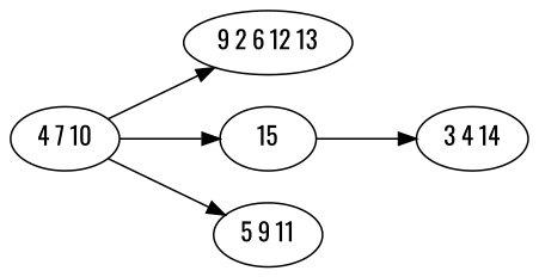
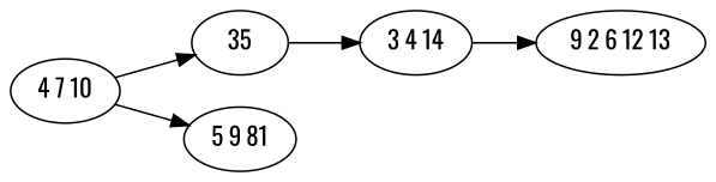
  digraph {
    fontname=Oswald
    rankdir=LR
    node [fontname=Oswald]
    edge [fontname=Oswald]
    n1 [label="4 7 10"]
    n2 [label="9 2 6 12 13"]
-   n3 [label=15]
-   n4 [label="5 9 11"]
+   n3 [label=35]
+   n4 [label="5 9 81"]
    n5 [label="3 4 14"]
-   n1 -> n2
+   n5 -> n2
    n1 -> n3
    n1 -> n4
    n3 -> n5
  }
